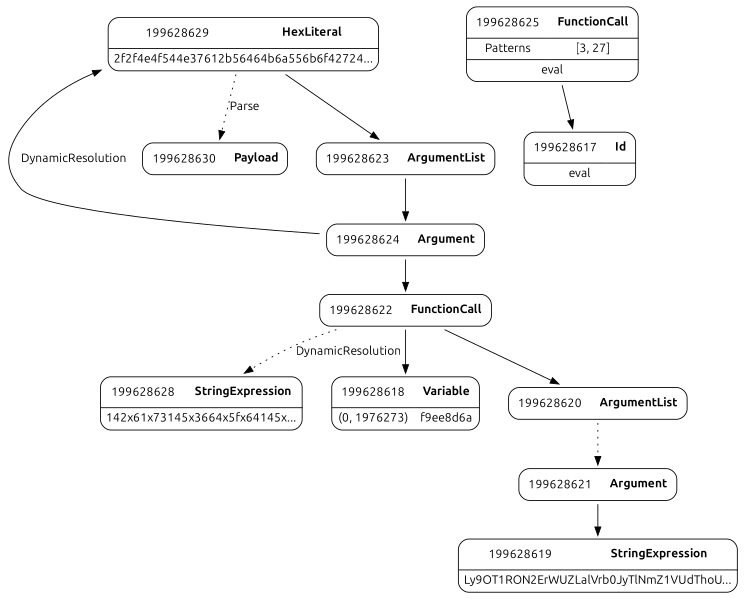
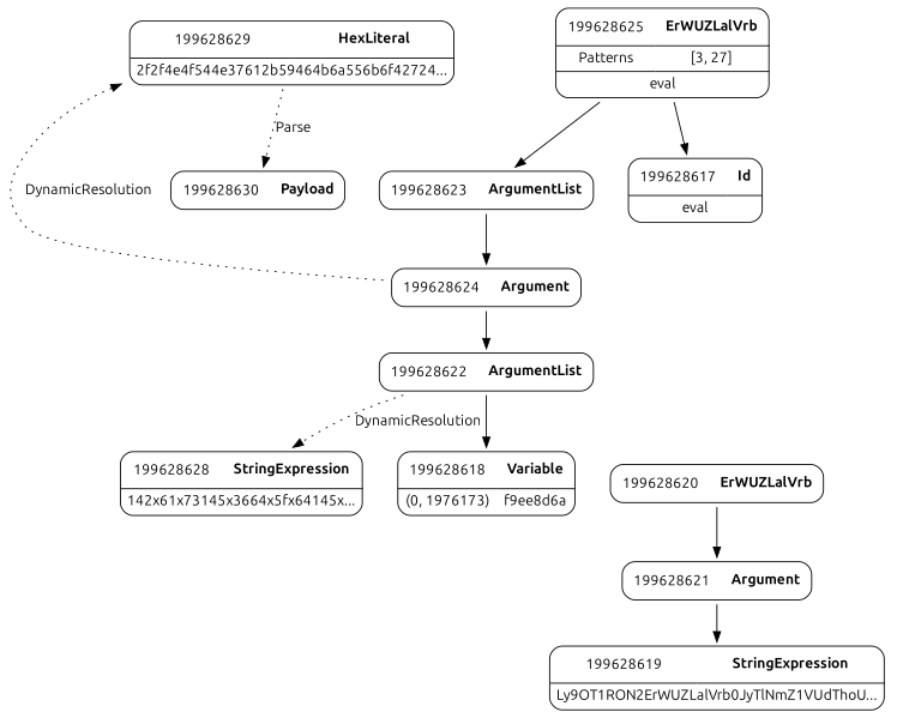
  digraph {
    fontname=Ubuntu
    node [fontname=Ubuntu shape=none]
    edge [fontname=Ubuntu weight=2]
    n1 [label=<<TABLE border='1' cellspacing='0' cellpadding='10' style='rounded' ><TR><TD border='0'>199628630</TD><TD border='0'><B>Payload</B></TD></TR></TABLE>>]
    n2 [label=<<TABLE border='1' cellspacing='0' cellpadding='10' style='rounded' ><TR><TD border='0'>199628628</TD><TD border='0'><B>StringExpression</B></TD></TR><HR/><TR><TD border='0' cellpadding='5' colspan='2'>142x61x73145x3664x5fx64145x...</TD></TR></TABLE>>]
-   n3 [label=<<TABLE border='1' cellspacing='0' cellpadding='10' style='rounded' ><TR><TD border='0'>199628629</TD><TD border='0'><B>HexLiteral</B></TD></TR><HR/><TR><TD border='0' cellpadding='5' colspan='2'>2f2f4e4f544e37612b56464b6a556b6f42724...</TD></TR></TABLE>>]
+   n3 [label=<<TABLE border='1' cellspacing='0' cellpadding='10' style='rounded' ><TR><TD border='0'>199628629</TD><TD border='0'><B>HexLiteral</B></TD></TR><HR/><TR><TD border='0' cellpadding='5' colspan='2'>2f2f4e4f544e37612b59464b6a556b6f42724...</TD></TR></TABLE>>]
    n4 [label=<<TABLE border='1' cellspacing='0' cellpadding='10' style='rounded' ><TR><TD border='0'>199628624</TD><TD border='0'><B>Argument</B></TD></TR></TABLE>>]
-   n5 [label=<<TABLE border='1' cellspacing='0' cellpadding='10' style='rounded' ><TR><TD border='0'>199628622</TD><TD border='0'><B>FunctionCall</B></TD></TR></TABLE>>]
-   n6 [label=<<TABLE border='1' cellspacing='0' cellpadding='10' style='rounded' ><TR><TD border='0'>199628618</TD><TD border='0'><B>Variable</B></TD></TR><HR/><TR><TD border='0' cellpadding='5'>(0, 1976273)</TD><TD border='0' cellpadding='5'>f9ee8d6a</TD></TR></TABLE>>]
-   n7 [label=<<TABLE border='1' cellspacing='0' cellpadding='10' style='rounded' ><TR><TD border='0'>199628620</TD><TD border='0'><B>ArgumentList</B></TD></TR></TABLE>>]
+   n5 [label=<<TABLE border='1' cellspacing='0' cellpadding='10' style='rounded' ><TR><TD border='0'>199628622</TD><TD border='0'><B>ArgumentList</B></TD></TR></TABLE>>]
+   n6 [label=<<TABLE border='1' cellspacing='0' cellpadding='10' style='rounded' ><TR><TD border='0'>199628618</TD><TD border='0'><B>Variable</B></TD></TR><HR/><TR><TD border='0' cellpadding='5'>(0, 1976173)</TD><TD border='0' cellpadding='5'>f9ee8d6a</TD></TR></TABLE>>]
+   n7 [label=<<TABLE border='1' cellspacing='0' cellpadding='10' style='rounded' ><TR><TD border='0'>199628620</TD><TD border='0'><B>ErWUZLalVrb</B></TD></TR></TABLE>>]
    n8 [label=<<TABLE border='1' cellspacing='0' cellpadding='10' style='rounded' ><TR><TD border='0'>199628621</TD><TD border='0'><B>Argument</B></TD></TR></TABLE>>]
-   n9 [label=<<TABLE border='1' cellspacing='0' cellpadding='10' style='rounded' ><TR><TD border='0'>199628625</TD><TD border='0'><B>FunctionCall</B></TD></TR><HR/><TR><TD border='0' cellpadding='5'>Patterns</TD><TD border='0' cellpadding='5'>[3, 27]</TD></TR><HR/><TR><TD border='0' cellpadding='5' colspan='2'>eval</TD></TR></TABLE>>]
+   n9 [label=<<TABLE border='1' cellspacing='0' cellpadding='10' style='rounded' ><TR><TD border='0'>199628625</TD><TD border='0'><B>ErWUZLalVrb</B></TD></TR><HR/><TR><TD border='0' cellpadding='5'>Patterns</TD><TD border='0' cellpadding='5'>[3, 27]</TD></TR><HR/><TR><TD border='0' cellpadding='5' colspan='2'>eval</TD></TR></TABLE>>]
    n10 [label=<<TABLE border='1' cellspacing='0' cellpadding='10' style='rounded' ><TR><TD border='0'>199628617</TD><TD border='0'><B>Id</B></TD></TR><HR/><TR><TD border='0' cellpadding='5' colspan='2'>eval</TD></TR></TABLE>>]
    n11 [label=<<TABLE border='1' cellspacing='0' cellpadding='10' style='rounded' ><TR><TD border='0'>199628623</TD><TD border='0'><B>ArgumentList</B></TD></TR></TABLE>>]
    n12 [label=<<TABLE border='1' cellspacing='0' cellpadding='10' style='rounded' ><TR><TD border='0'>199628619</TD><TD border='0'><B>StringExpression</B></TD></TR><HR/><TR><TD border='0' cellpadding='5' colspan='2'>Ly9OT1RON2ErWUZLalVrb0JyTlNmZ1VUdThoU...</TD></TR></TABLE>>]
    n3 -> n1 [label=Parse style=dotted weight=""]
-   n4 -> n3 [label=DynamicResolution style=solid weight=""]
+   n4 -> n3 [label=DynamicResolution style=dotted weight=""]
    n4 -> n5
    n5 -> n2 [label=DynamicResolution style=dotted weight=""]
    n5 -> n6
-   n5 -> n7
-   n7 -> n8 [style=dotted]
+   n7 -> n8
    n8 -> n12
    n9 -> n10
-   n3 -> n11
+   n9 -> n11
    n11 -> n4
  }
